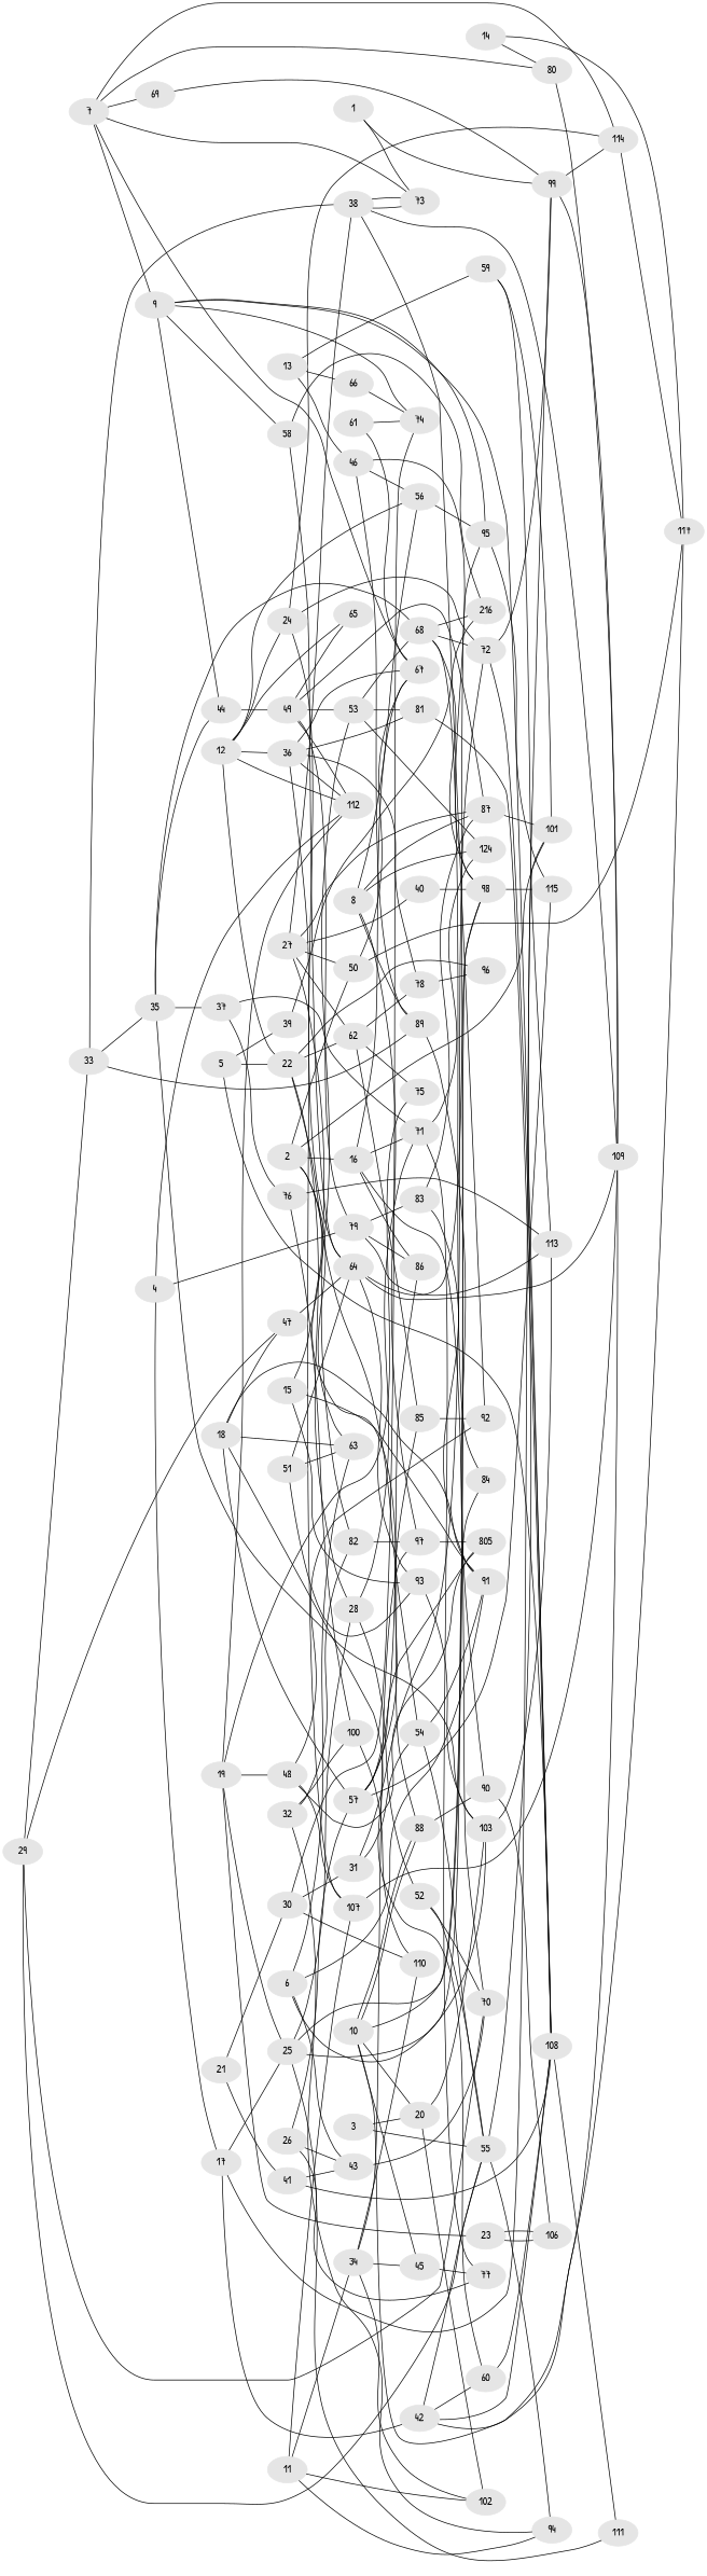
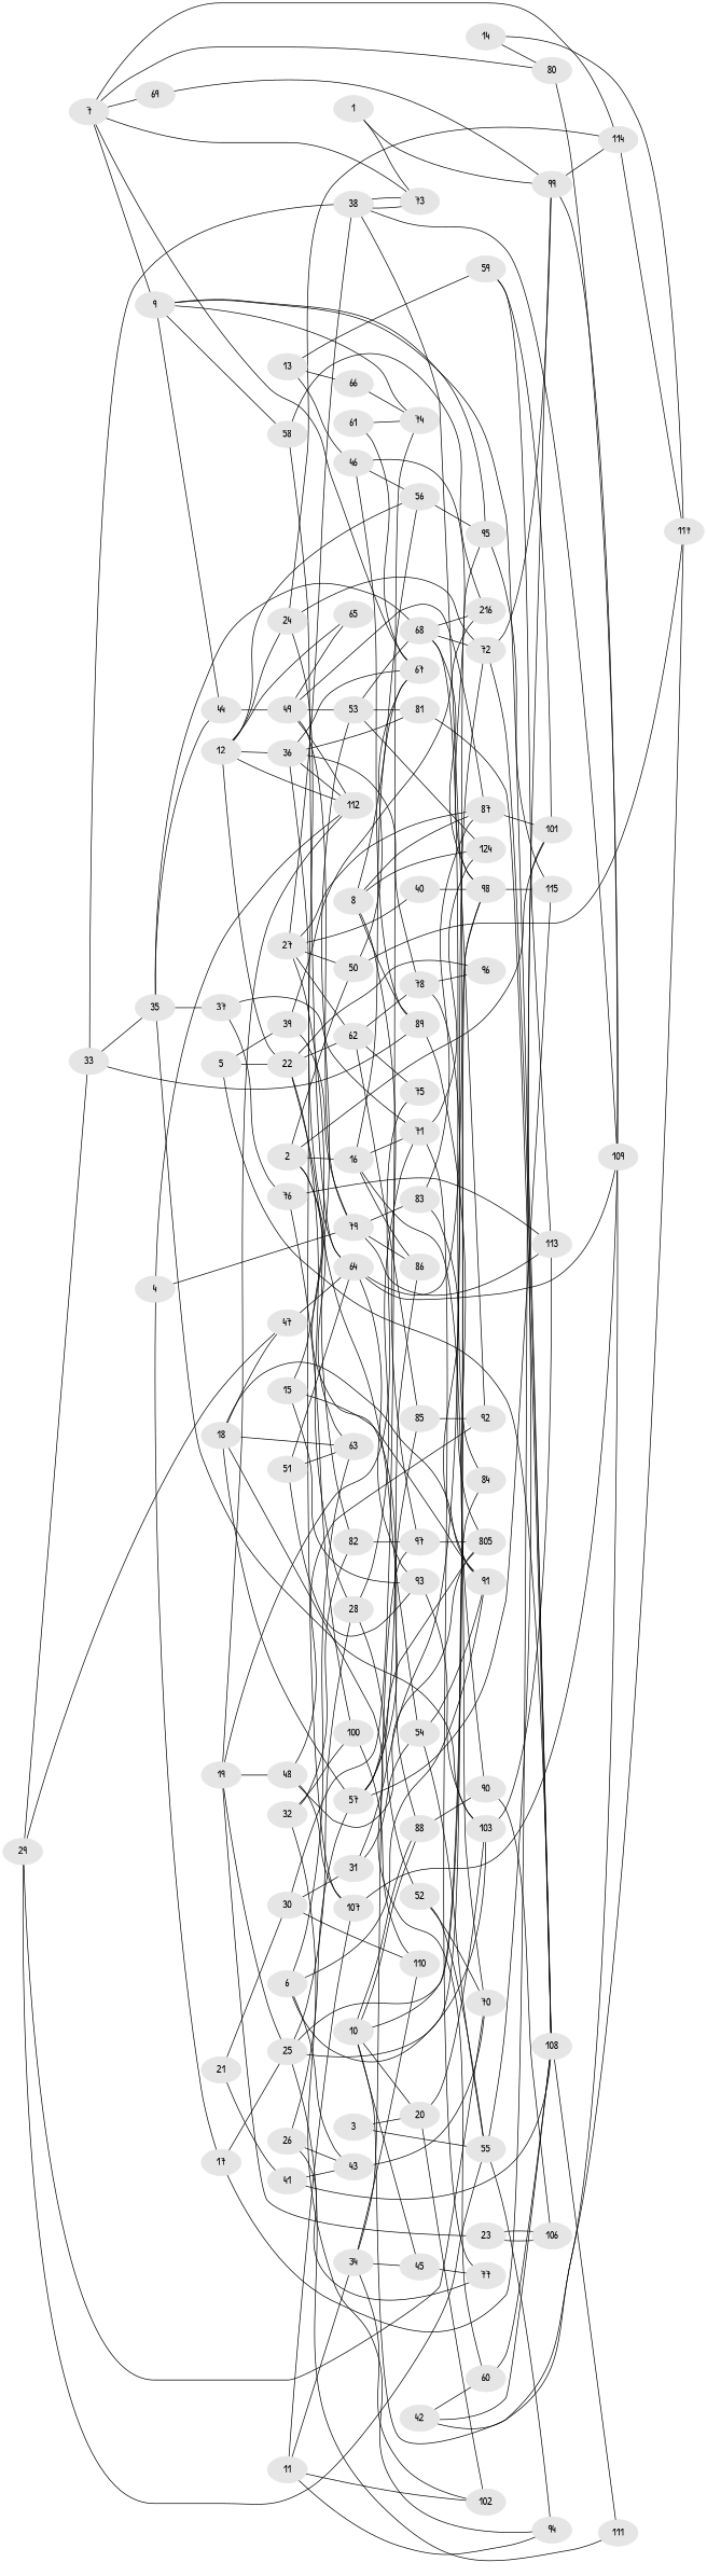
  graph {
    fontname="Patrick Hand"
    rankdir=LR
    node [color=gray90 fontname="Patrick Hand" style=filled]
    edge [fontname="Patrick Hand"]
    1
    73
    99
    114
    109
    2
    16
    50
    63
    88
    101
    67
    70
    71
    86
    117
    90
    3
    20
    55
    103
    102
    94
    4
    17
    79
    112
    25
    42
    113
    83
    5
    22
    39
    108
    28
    54
    62
    96
    n40 [label=216]
    111
    6
    43
    91
    7
    9
    69
    80
    44
    58
    74
    95
    8
    56
    87
    89
    97
    n58 [label=124]
    n59 [label=805]
    49
    64
    115
    10
    45
    77
    11
    34
    107
    110
    12
    24
    36
    65
    72
    78
    81
    13
    46
    59
    66
    98
    14
    15
    53
    93
    68
    84
    60
    18
    47
    57
    85
    19
    23
    48
    75
    106
    41
    92
    21
    30
    31
    52
    26
    27
    38
    40
    82
    29
    33
    35
    32
    100
    37
    76
    51
    61
    1 -- 73
    1 -- 99
    99 -- 114
    99 -- 109
    114 -- 117
    2 -- 16
    2 -- 50
    2 -- 63
    2 -- 88
    2 -- 101
    16 -- 67
    16 -- 70
    16 -- 71
    16 -- 86
    50 -- 67
    50 -- 117
    88 -- 90
    71 -- n58
    71 -- 77
    90 -- 106
    3 -- 20
    3 -- 55
    20 -- 103
    20 -- 102
    55 -- 99
    55 -- 94
    103 -- 113
    4 -- 17
    4 -- 79
    4 -- 112
    17 -- 101
    17 -- 25
-   17 -- 42
    79 -- 86
    79 -- 113
    79 -- 83
    25 -- 28
    25 -- 111
    25 -- 98
    25 -- 84
    42 -- 117
-   42 -- 55
    42 -- 108
    42 -- 60
    83 -- 91
    83 -- 87
    5 -- 22
    5 -- 39
    5 -- 108
    22 -- 28
    22 -- 54
    22 -- 62
    22 -- 96
+   39 -- 79
    39 -- n40
    108 -- 111
    28 -- 71
    28 -- 52
    54 -- 55
    54 -- 91
    62 -- 78
    62 -- 85
    62 -- 75
    6 -- 63
    6 -- 103
    6 -- 43
    6 -- 91
    43 -- 70
    7 -- 73
    7 -- 114
    7 -- 67
    7 -- 9
    7 -- 69
    7 -- 80
    9 -- 108
    9 -- 44
    9 -- 58
    9 -- 74
    9 -- 95
    69 -- 99
    80 -- 109
    44 -- 49
    58 -- n40
    58 -- 64
    95 -- 115
    8 -- 56
    8 -- 87
    8 -- 89
    8 -- 97
    8 -- n58
    56 -- 95
    87 -- 101
    89 -- 90
    97 -- n59
    49 -- 79
    49 -- 112
    49 -- 87
    49 -- 65
    49 -- 53
    64 -- 109
    64 -- 98
    64 -- 93
    10 -- 109
    10 -- 88
    10 -- 88
    10 -- 20
    10 -- 95
    10 -- 45
    45 -- 77
    11 -- 102
    11 -- 94
    11 -- 34
    11 -- 107
    34 -- 102
    34 -- 97
    34 -- 45
    34 -- 110
    107 -- 109
    12 -- 112
    12 -- 22
    12 -- 56
    12 -- 24
    12 -- 36
    12 -- 65
    24 -- 114
    24 -- 64
    24 -- 72
    36 -- 67
    36 -- 112
    36 -- 107
    36 -- 78
    36 -- 81
    72 -- 99
    72 -- 108
    78 -- 96
+   78 -- n59
    81 -- 108
    13 -- 46
    13 -- 59
    13 -- 66
    46 -- 56
    46 -- 89
    46 -- 98
    59 -- 101
    59 -- 113
    66 -- 74
    98 -- 115
    14 -- 117
    14 -- 80
    15 -- 91
    15 -- 53
    15 -- 93
    53 -- n58
    53 -- 81
    53 -- 68
    93 -- 103
    68 -- n40
    68 -- 72
    68 -- 98
    68 -- 84
    60 -- 108
    18 -- 63
    18 -- 91
    18 -- 60
    18 -- 47
    18 -- 57
    47 -- 64
    57 -- 86
    57 -- n59
    57 -- 115
    57 -- 85
    85 -- 92
    19 -- 112
    19 -- 25
    19 -- 23
    19 -- 48
    19 -- 75
    23 -- 106
    23 -- 106
    48 -- n59
    48 -- 107
    48 -- 92
    41 -- 108
    41 -- 43
    21 -- 41
    21 -- 30
    30 -- 74
    30 -- 110
    30 -- 31
    31 -- 54
    31 -- 72
    52 -- 70
    52 -- 55
    26 -- 43
    26 -- 77
    26 -- 57
    27 -- 50
    27 -- 62
    27 -- 87
    27 -- 38
    27 -- 40
    27 -- 82
    38 -- 73
    38 -- 73
    38 -- 109
    38 -- 92
    40 -- 98
    82 -- 97
    29 -- 70
    29 -- 55
    29 -- 47
    29 -- 33
    33 -- 89
    33 -- 38
    33 -- 35
    35 -- 103
    35 -- 44
    35 -- 68
    35 -- 37
    32 -- 94
    32 -- 82
    32 -- 100
    100 -- 110
    37 -- 71
    37 -- 76
    76 -- 113
    76 -- 100
    51 -- 63
    51 -- 64
    51 -- 93
    61 -- 67
    61 -- 74
  }
